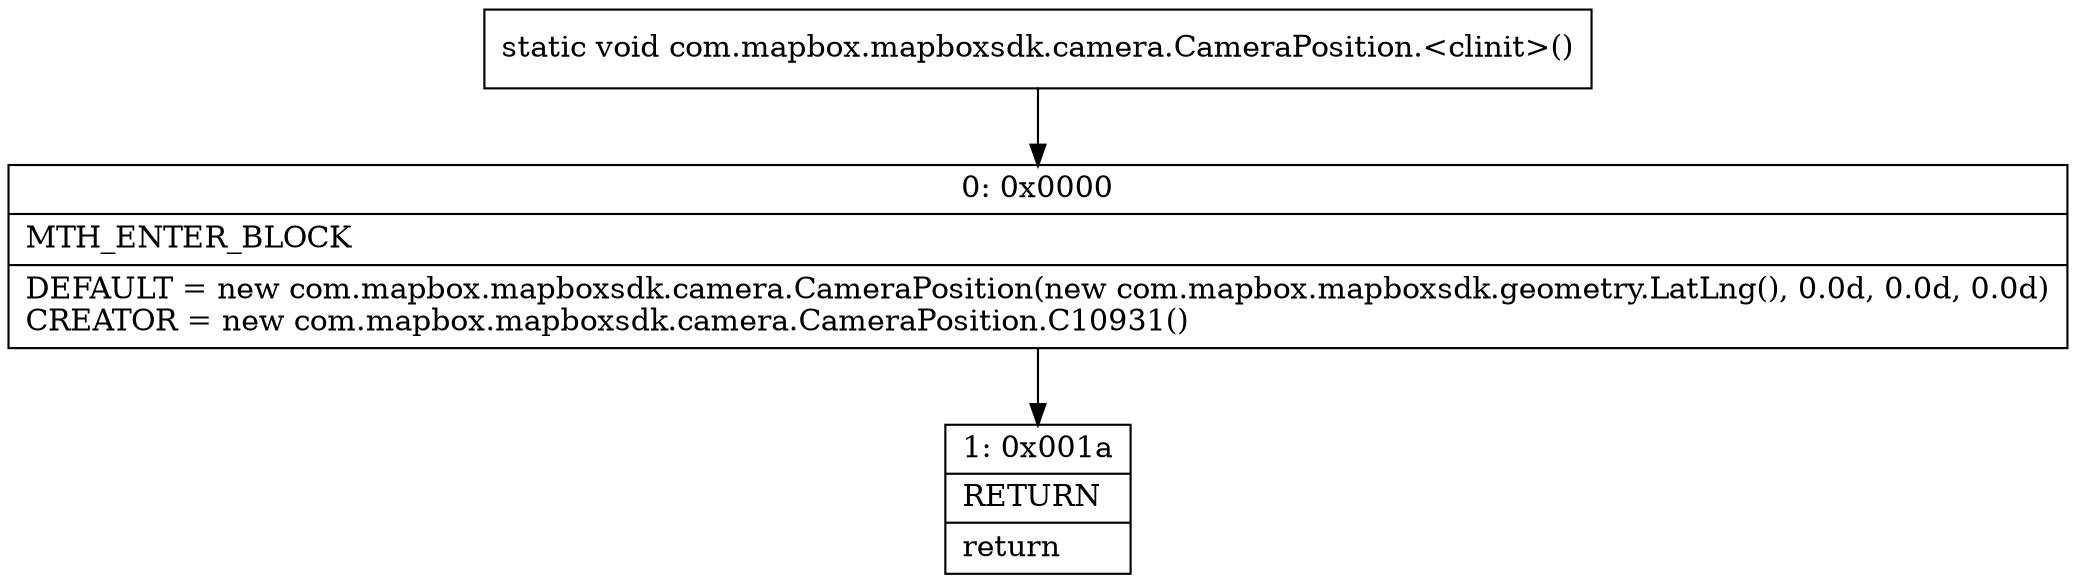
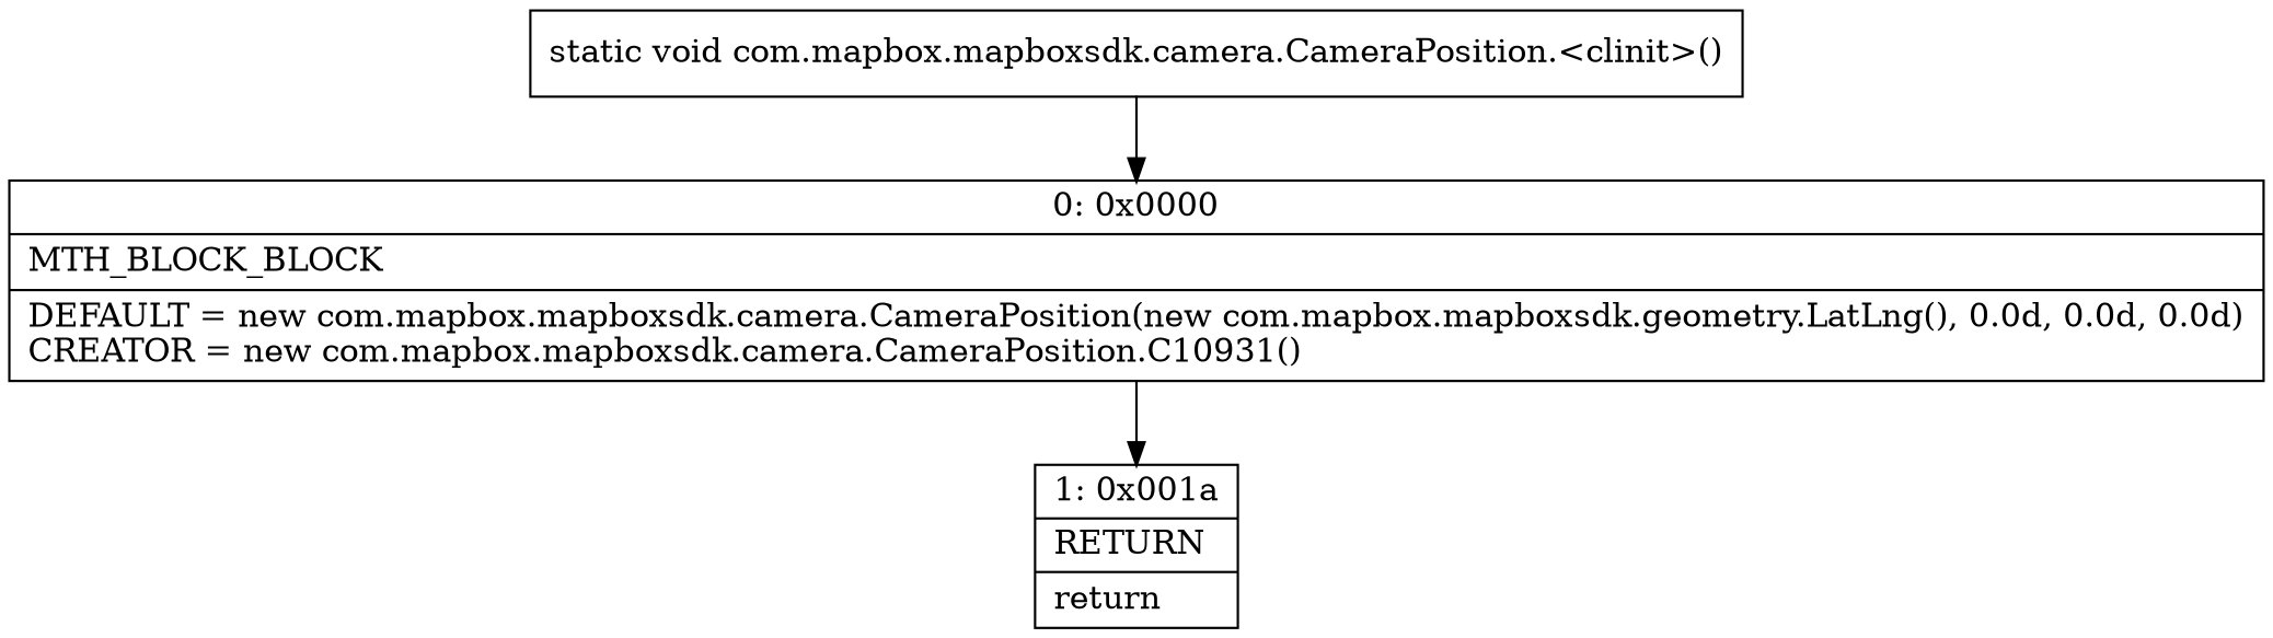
  digraph {
    node [shape=record]
-   n1 [label="{0\:\ 0x0000|MTH_ENTER_BLOCK\l|DEFAULT = new com.mapbox.mapboxsdk.camera.CameraPosition(new com.mapbox.mapboxsdk.geometry.LatLng(), 0.0d, 0.0d, 0.0d)\lCREATOR = new com.mapbox.mapboxsdk.camera.CameraPosition.C10931()\l}"]
+   n1 [label="{0\:\ 0x0000|MTH_BLOCK_BLOCK\l|DEFAULT = new com.mapbox.mapboxsdk.camera.CameraPosition(new com.mapbox.mapboxsdk.geometry.LatLng(), 0.0d, 0.0d, 0.0d)\lCREATOR = new com.mapbox.mapboxsdk.camera.CameraPosition.C10931()\l}"]
    n2 [label="{1\:\ 0x001a|RETURN\l|return\l}"]
    n3 [label="{static void com.mapbox.mapboxsdk.camera.CameraPosition.\<clinit\>() }"]
    n1 -> n2
    n3 -> n1
  }
